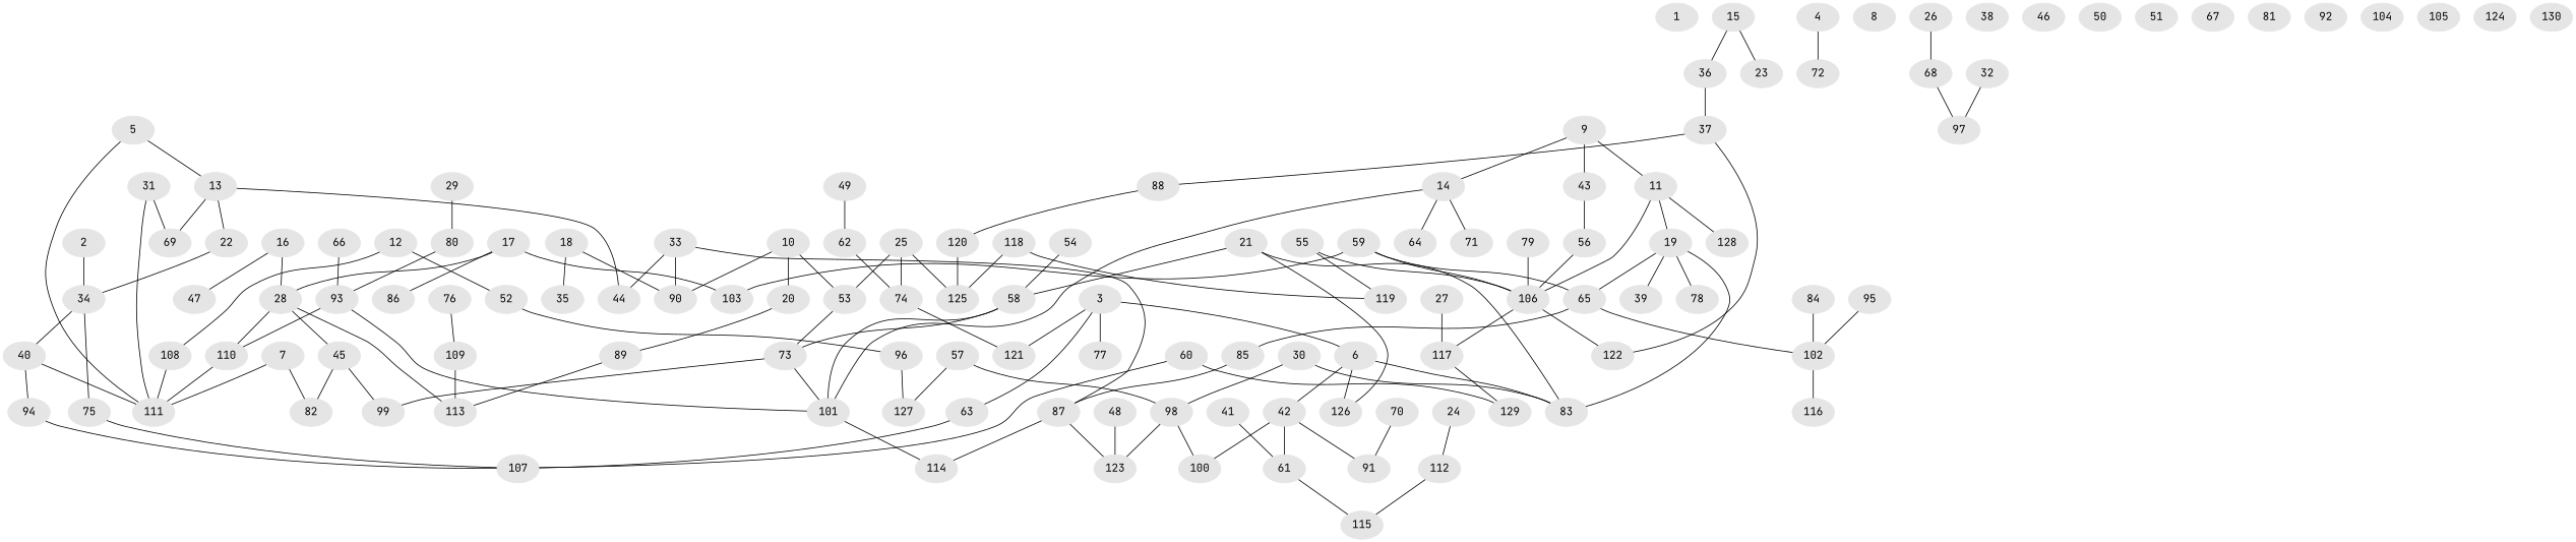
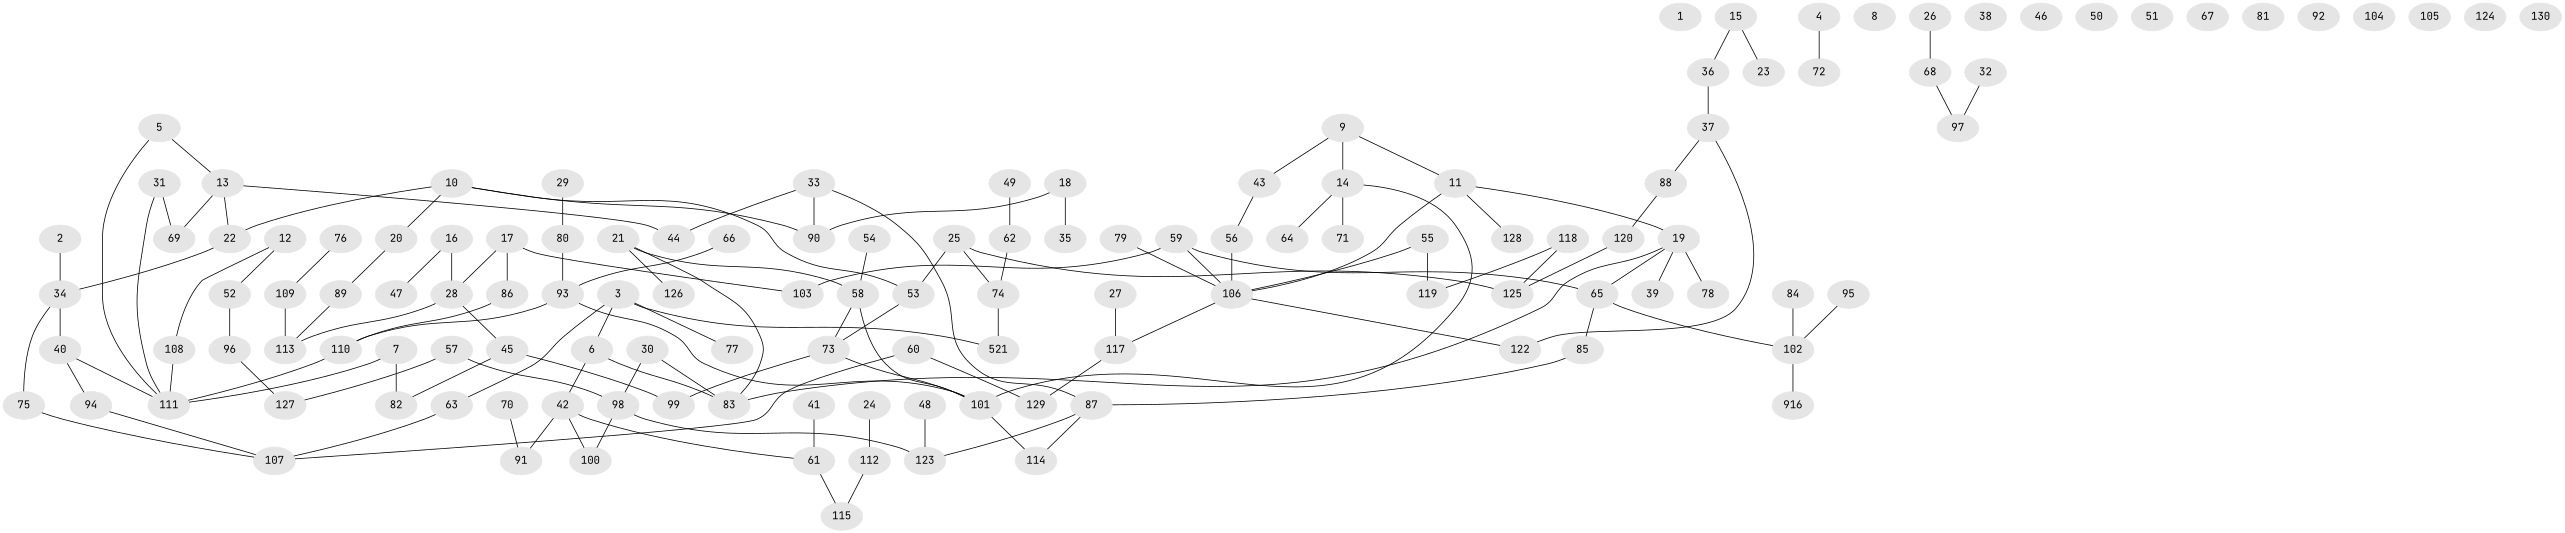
  graph {
    fontname="JetBrains Mono"
    node [color=gray90 fontname="JetBrains Mono" style=filled]
    edge [fontname="JetBrains Mono"]
    1
    2
    34
    40
    75
    3
    6
    63
    77
-   121
+   121 [label=521]
    42
    83
    126
    107
    4
    72
    5
    13
    111
    22
    44
    69
    61
    91
    100
    7
    82
    8
    9
    11
    14
    43
    19
    106
    128
    64
    71
    101
    56
    10
    20
    53
    90
    89
    73
    39
    65
    78
    117
    122
    12
    52
    108
    96
    114
    15
    23
    36
    37
    16
    28
    47
    45
    110
    113
    17
    86
    103
    18
    35
    85
    102
    21
    58
    24
    112
    115
    25
    74
    125
    26
    68
    97
    27
    129
    99
    29
    80
    93
    30
    98
    123
    31
    32
    33
    87
    94
    88
    120
    38
    41
    46
    48
    49
    62
    50
    51
    127
    54
    55
    119
    57
    59
    60
-   116
+   116 [label=916]
    66
    67
    70
    76
    109
    79
    81
    84
    92
    95
    104
    105
    118
    124
    130
    2 -- 34
    34 -- 40
    34 -- 75
    40 -- 111
    40 -- 94
    75 -- 107
    3 -- 6
    3 -- 63
    3 -- 77
    3 -- 121
    6 -- 42
    6 -- 83
-   6 -- 126
    63 -- 107
    42 -- 61
    42 -- 91
    42 -- 100
    4 -- 72
    5 -- 13
    5 -- 111
    13 -- 22
    13 -- 44
    13 -- 69
    22 -- 34
    61 -- 115
    7 -- 111
    7 -- 82
    9 -- 11
    9 -- 14
    9 -- 43
    11 -- 19
    11 -- 106
    11 -- 128
    14 -- 64
    14 -- 71
    14 -- 101
    43 -- 56
    19 -- 83
    19 -- 39
    19 -- 65
    19 -- 78
    106 -- 117
    106 -- 122
    101 -- 114
    56 -- 106
+   10 -- 22
    10 -- 20
    10 -- 53
    10 -- 90
    20 -- 89
    53 -- 73
    89 -- 113
    73 -- 101
    73 -- 99
    65 -- 85
    65 -- 102
    117 -- 129
    12 -- 52
    12 -- 108
    52 -- 96
    108 -- 111
    96 -- 127
    15 -- 23
    15 -- 36
    36 -- 37
    37 -- 122
    37 -- 88
    16 -- 28
    16 -- 47
    28 -- 45
-   28 -- 110
+   86 -- 110
    28 -- 113
    45 -- 82
    45 -- 99
    110 -- 111
    17 -- 28
    17 -- 86
    17 -- 103
    18 -- 90
    18 -- 35
    85 -- 87
    102 -- 116
    21 -- 83
    21 -- 126
    21 -- 58
    58 -- 101
    58 -- 73
    24 -- 112
    112 -- 115
    25 -- 53
    25 -- 74
    25 -- 125
    74 -- 121
    26 -- 68
    68 -- 97
    27 -- 117
    29 -- 80
    80 -- 93
    93 -- 101
    93 -- 110
    30 -- 83
    30 -- 98
    98 -- 100
    98 -- 123
    31 -- 111
    31 -- 69
    32 -- 97
    33 -- 44
    33 -- 90
    33 -- 87
    87 -- 114
    87 -- 123
    94 -- 107
    88 -- 120
    120 -- 125
    41 -- 61
    48 -- 123
    49 -- 62
    62 -- 74
    54 -- 58
    55 -- 106
    55 -- 119
    57 -- 98
    57 -- 127
    59 -- 106
    59 -- 65
    59 -- 103
    60 -- 107
    60 -- 129
    66 -- 93
    70 -- 91
    76 -- 109
    109 -- 113
    79 -- 106
    84 -- 102
    95 -- 102
    118 -- 125
    118 -- 119
  }
